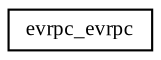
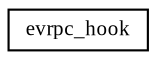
  digraph {
    rankdir=LR
    fontname="Liberation Serif"
-   n1 [color=black fillcolor=white fontname="Liberation Serif" fontsize=10 height=0.2 label=evrpc_evrpc shape=record style=filled width=0.4]
+   n1 [color=black fillcolor=white fontname="Liberation Serif" fontsize=10 height=0.2 label=evrpc_hook shape=record style=filled width=0.4]
  }
